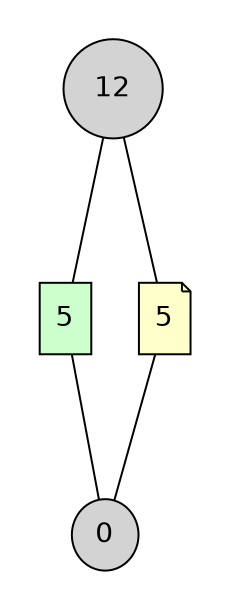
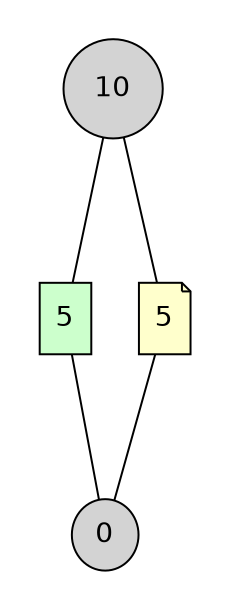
  digraph {
    node [fontname=helvetica style=filled]
    edge [dir=none labeldistance=1.5 minlen=2]
    n1 [label=0 width=.25]
    n2 [fillcolor="#CCFFCC" label=5 shape=box width=.25]
    n3 [fillcolor="#FFFFCC" label=5 shape=note width=.25]
-   n4 [label=12 shape=circle width=.25]
+   n4 [label=10 shape=circle width=.25]
    subgraph cluster_1 {
      color=transparent
      n1
    }
    subgraph cluster_2 {
      color=transparent
      n2
    }
    subgraph cluster_3 {
      color=transparent
      n3
    }
    subgraph cluster_4 {
      color=transparent
      n4
    }
    n2 -> n1
    n3 -> n1
    n4 -> n2
    n4 -> n3
  }
